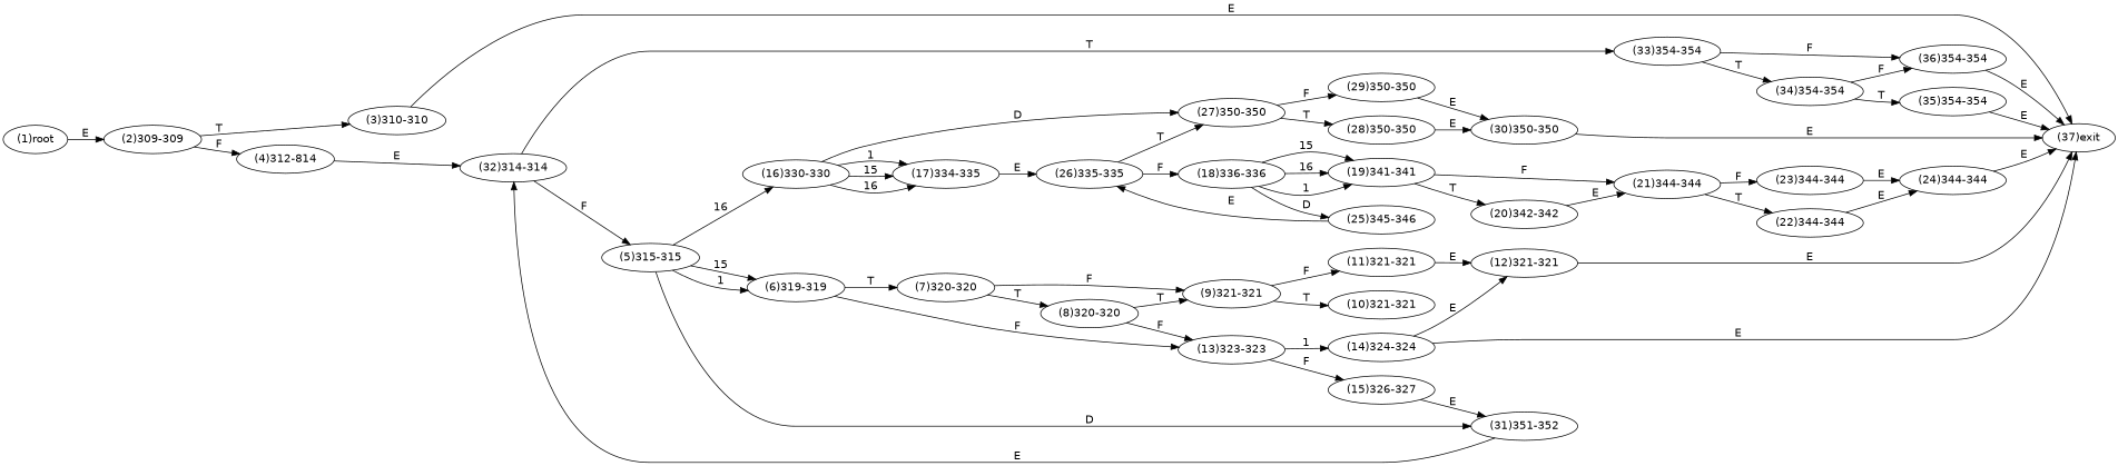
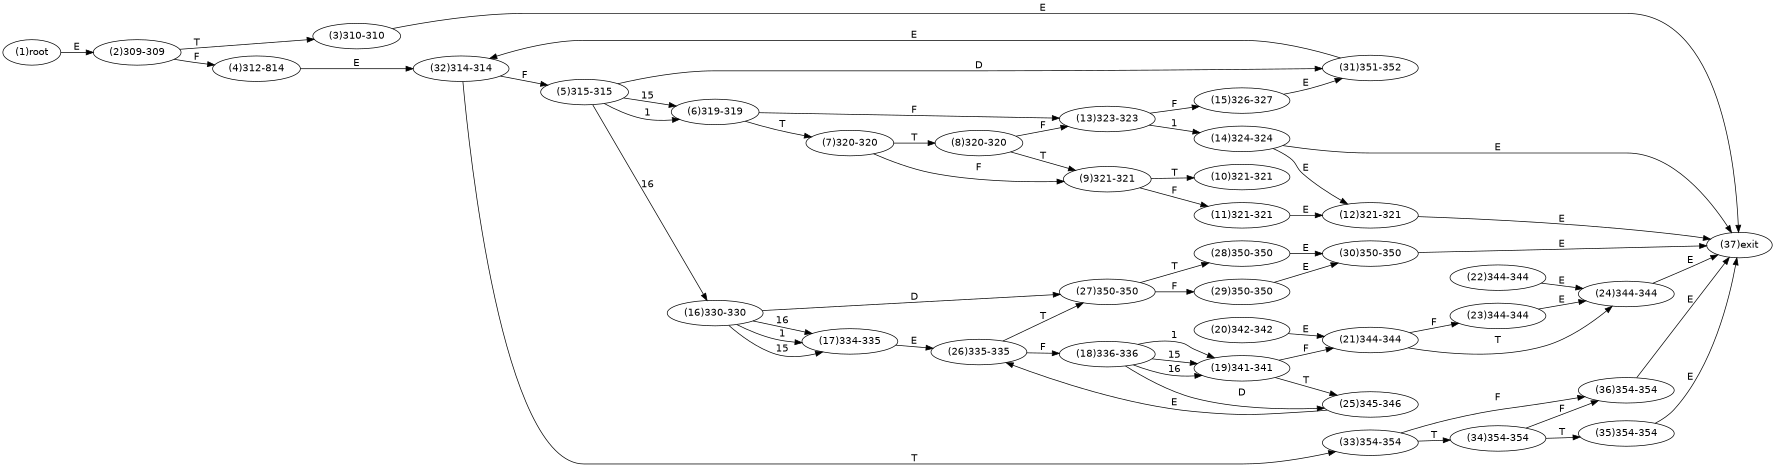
  digraph {
    fontname="DejaVu Sans"
    rankdir=LR
    node [fontname="DejaVu Sans"]
    edge [fontname="DejaVu Sans"]
    n1 [label="(1)root"]
    n2 [label="(2)309-309"]
    n3 [label="(3)310-310"]
    n4 [label="(4)312-814"]
    n5 [label="(37)exit"]
    n6 [label="(32)314-314"]
    n7 [label="(5)315-315"]
    n8 [label="(33)354-354"]
    n9 [label="(6)319-319"]
    n10 [label="(16)330-330"]
    n11 [label="(31)351-352"]
    n12 [label="(7)320-320"]
    n13 [label="(13)323-323"]
    n14 [label="(17)334-335"]
    n15 [label="(27)350-350"]
    n16 [label="(8)320-320"]
    n17 [label="(9)321-321"]
    n18 [label="(14)324-324"]
    n19 [label="(15)326-327"]
    n20 [label="(10)321-321"]
    n21 [label="(11)321-321"]
    n22 [label="(12)321-321"]
    n23 [label="(26)335-335"]
    n24 [label="(18)336-336"]
    n25 [label="(29)350-350"]
    n26 [label="(28)350-350"]
    n27 [label="(19)341-341"]
    n28 [label="(21)344-344"]
    n29 [label="(20)342-342"]
    n30 [label="(23)344-344"]
    n31 [label="(22)344-344"]
    n32 [label="(25)345-346"]
    n33 [label="(24)344-344"]
    n34 [label="(30)350-350"]
    n35 [label="(34)354-354"]
    n36 [label="(35)354-354"]
    n37 [label="(36)354-354"]
    n1 -> n2 [label=E]
    n2 -> n3 [label=T]
    n2 -> n4 [label=F]
    n3 -> n5 [label=E]
    n4 -> n6 [label=E]
    n6 -> n7 [label=F]
    n6 -> n8 [label=T]
    n7 -> n9 [label=1]
    n7 -> n9 [label=15]
    n7 -> n10 [label=16]
    n7 -> n11 [label=D]
    n8 -> n35 [label=T]
    n8 -> n37 [label=F]
    n9 -> n12 [label=T]
    n9 -> n13 [label=F]
    n10 -> n14 [label=1]
    n10 -> n14 [label=15]
    n10 -> n14 [label=16]
    n10 -> n15 [label=D]
    n11 -> n6 [label=E]
    n12 -> n16 [label=T]
    n12 -> n17 [label=F]
    n13 -> n18 [label=1]
    n13 -> n19 [label=F]
    n14 -> n23 [label=E]
    n15 -> n25 [label=F]
    n15 -> n26 [label=T]
    n16 -> n13 [label=F]
    n16 -> n17 [label=T]
    n17 -> n20 [label=T]
    n17 -> n21 [label=F]
    n18 -> n5 [label=E]
    n18 -> n22 [label=E]
    n19 -> n11 [label=E]
    n21 -> n22 [label=E]
    n22 -> n5 [label=E]
    n23 -> n15 [label=T]
    n23 -> n24 [label=F]
    n24 -> n27 [label=1]
    n24 -> n27 [label=15]
    n24 -> n27 [label=16]
    n24 -> n32 [label=D]
    n25 -> n34 [label=E]
    n26 -> n34 [label=E]
    n27 -> n28 [label=F]
-   n27 -> n29 [label=T]
+   n27 -> n32 [label=T]
    n28 -> n30 [label=F]
-   n28 -> n31 [label=T]
+   n28 -> n33 [label=T]
    n29 -> n28 [label=E]
    n30 -> n33 [label=E]
    n31 -> n33 [label=E]
    n32 -> n23 [label=E]
    n33 -> n5 [label=E]
    n34 -> n5 [label=E]
    n35 -> n36 [label=T]
    n35 -> n37 [label=F]
    n36 -> n5 [label=E]
    n37 -> n5 [label=E]
  }
